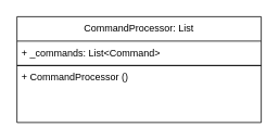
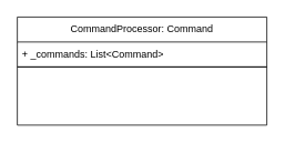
  <mxCell id="0" />
  <mxCell id="1" parent="0" />
- <mxCell id="2" value="CommandProcessor: List" style="swimlane;fontStyle=0;childLayout=stackLayout;horizontal=1;startSize=30;horizontalStack=0;resizeParent=1;resizeParentMax=0;resizeLast=0;collapsible=1;marginBottom=0;whiteSpace=wrap;html=1;" vertex="1" parent="1"><mxGeometry x="20" y="20" width="300" height="60" as="geometry" /></mxCell>
+ <mxCell id="2" value="CommandProcessor: Command" style="swimlane;fontStyle=0;childLayout=stackLayout;horizontal=1;startSize=30;horizontalStack=0;resizeParent=1;resizeParentMax=0;resizeLast=0;collapsible=1;marginBottom=0;whiteSpace=wrap;html=1;" vertex="1" parent="1"><mxGeometry x="20" y="20" width="300" height="60" as="geometry" /></mxCell>
  <mxCell id="3" value="+ _commands: List&amp;lt;Command&amp;gt;" style="text;strokeColor=none;fillColor=none;align=left;verticalAlign=middle;spacingLeft=4;spacingRight=4;overflow=hidden;points=[[0,0.5],[1,0.5]];portConstraint=eastwest;rotatable=0;whiteSpace=wrap;html=1;" vertex="1" parent="2"><mxGeometry y="30" width="300" height="30" as="geometry" /></mxCell>
  <mxCell id="4" value="" style="swimlane;startSize=0;" vertex="1" parent="1"><mxGeometry x="20" y="80" width="300" height="70" as="geometry" /></mxCell>
- <mxCell id="5" value="+ CommandProcessor ()" style="text;strokeColor=none;fillColor=none;align=left;verticalAlign=middle;spacingLeft=4;spacingRight=4;overflow=hidden;points=[[0,0.5],[1,0.5]];portConstraint=eastwest;rotatable=0;whiteSpace=wrap;html=1;" vertex="1" parent="4"><mxGeometry width="300" height="30" as="geometry" /></mxCell>
